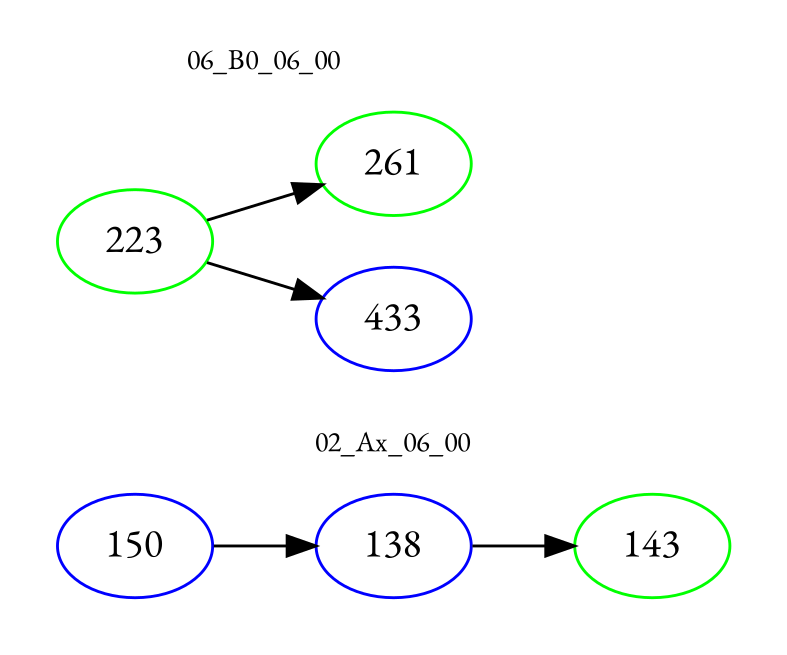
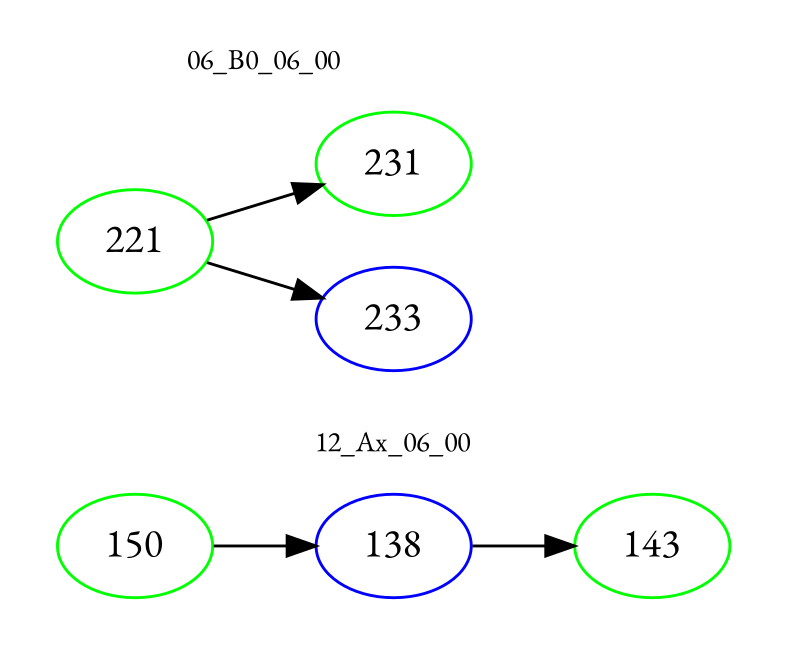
  digraph {
    fontname="EB Garamond"
    rankdir=LR
    node [color=blue fontname="EB Garamond"]
    edge [color=black fontname="EB Garamond"]
    n1 [label=138]
-   n2 [label=150]
+   n2 [color=green label=150]
    n3 [color=green label=143]
-   n4 [color=green label=223]
-   n5 [label=433]
-   n6 [color=green label=261]
+   n4 [color=green label=221]
+   n5 [label=233]
+   n6 [color=green label=231]
    subgraph cluster_1 {
      color=white
      fontsize=10
-     label="02_Ax_06_00"
+     label="12_Ax_06_00"
      n1
      n2
      n3
    }
    subgraph cluster_2 {
      color=white
      fontsize=10
      label="06_B0_06_00"
      n4
      n5
      n6
    }
    n1 -> n3
    n2 -> n1
    n4 -> n5
    n4 -> n6
  }
